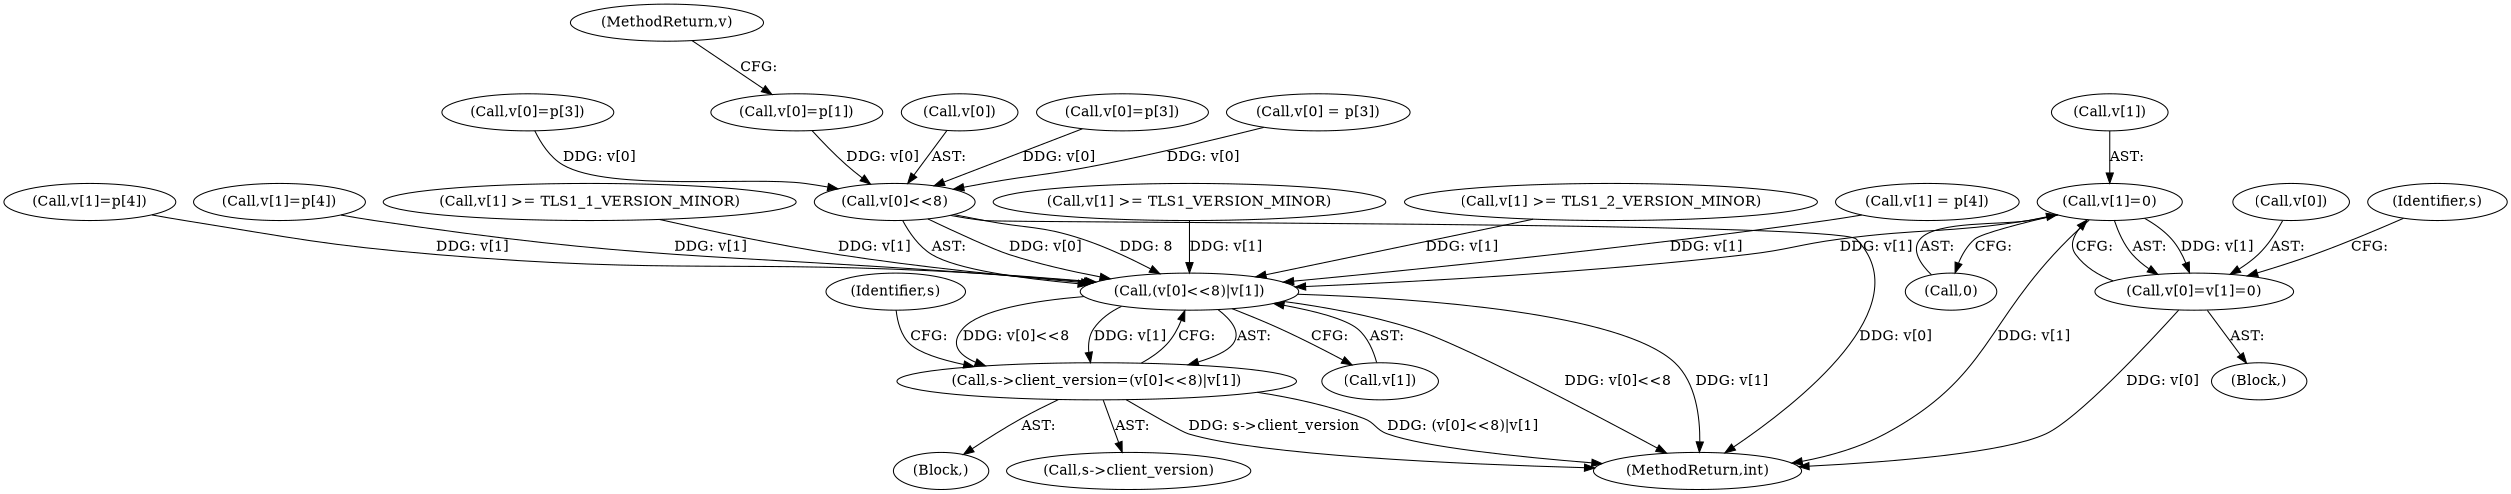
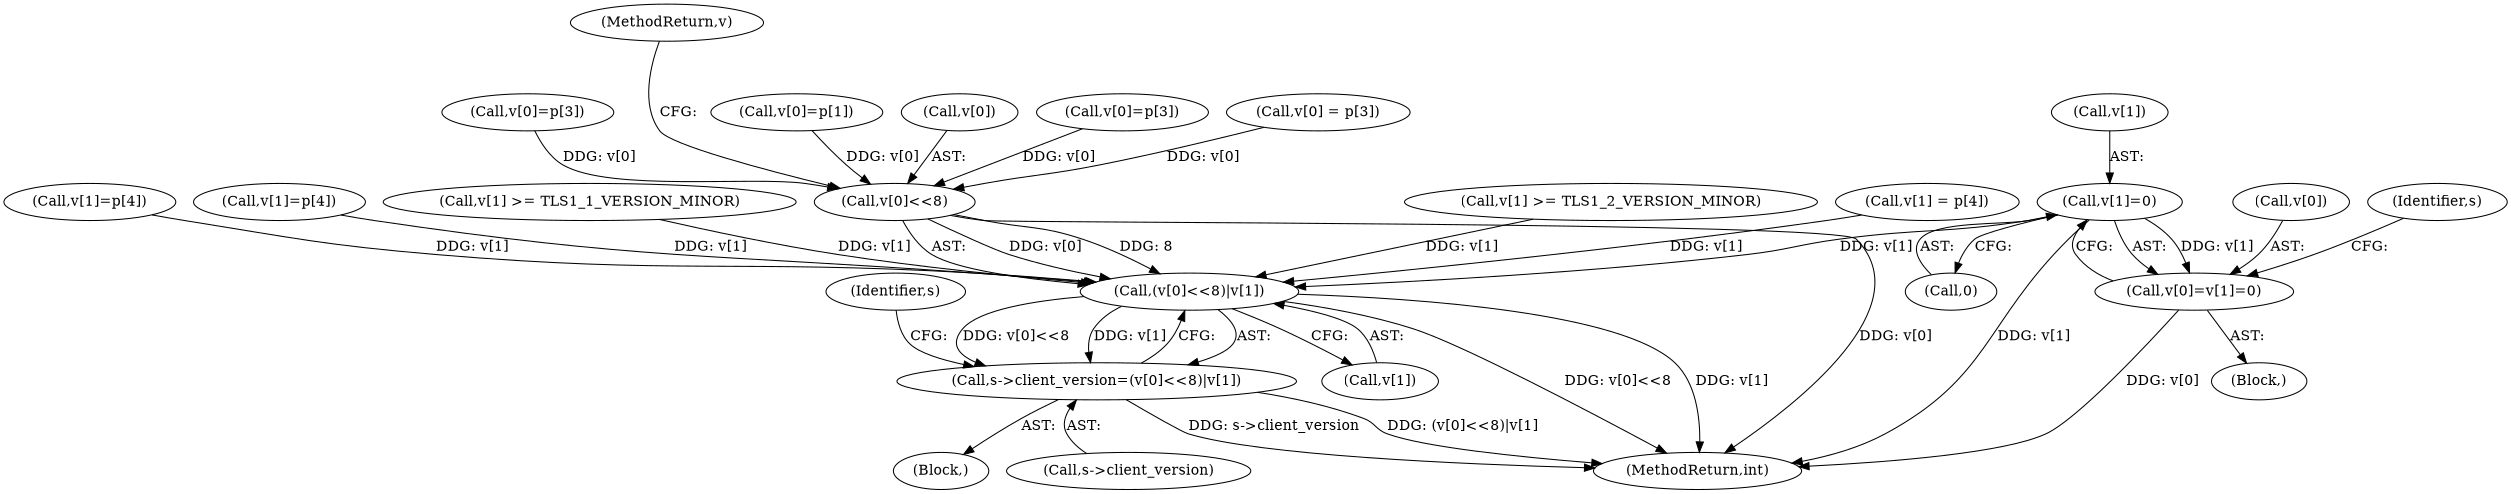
  digraph {
    n1 [label="(Call,v[1]=0)"]
    n2 [label="(Call,v[0]=v[1]=0)"]
    n3 [label="(Call,(v[0]<<8)|v[1])"]
    n4 [label="(Call,0)"]
    n5 [label="(MethodReturn,int)"]
    n6 [label="(Block,)"]
    n7 [label="(Call,s->client_version=(v[0]<<8)|v[1])"]
    n8 [label="(Call,v[1])"]
    n9 [label="(Call,v[0]<<8)"]
    n10 [label="(Block,)"]
    n11 [label="(Call,v[1]=p[4])"]
    n12 [label="(Identifier,s)"]
    n13 [label="(Call,v[0]=p[3])"]
    n14 [label="(Identifier,s)"]
-   n15 [label="(Call,v[1] >= TLS1_VERSION_MINOR)"]
    n16 [label="(Call,v[1] >= TLS1_2_VERSION_MINOR)"]
    n17 [label="(Call,s->client_version)"]
    n18 [label="(Call,v[1] = p[4])"]
    n19 [label="(MethodReturn,v)"]
    n20 [label="(Call,v[1])"]
    n21 [label="(Call,v[0])"]
    n22 [label="(Call,v[1] >= TLS1_1_VERSION_MINOR)"]
    n23 [label="(Call,v[0])"]
    n24 [label="(Call,v[0]=p[3])"]
    n25 [label="(Call,v[0]=p[1])"]
    n26 [label="(Call,v[1]=p[4])"]
    n27 [label="(Call,v[0] = p[3])"]
    n1 -> n2 [label="AST: "]
    n1 -> n2 [label="DDG: v[1]"]
    n1 -> n3 [label="DDG: v[1]"]
    n1 -> n4 [label="CFG: "]
    n1 -> n5 [label="DDG: v[1]"]
    n2 -> n1 [label="CFG: "]
    n2 -> n5 [label="DDG: v[0]"]
    n2 -> n6 [label="AST: "]
    n3 -> n5 [label="DDG: v[0]<<8"]
    n3 -> n5 [label="DDG: v[1]"]
    n3 -> n7 [label="AST: "]
    n3 -> n7 [label="DDG: v[0]<<8"]
    n3 -> n7 [label="DDG: v[1]"]
    n3 -> n8 [label="CFG: "]
    n4 -> n1 [label="AST: "]
    n7 -> n3 [label="CFG: "]
    n7 -> n5 [label="DDG: (v[0]<<8)|v[1]"]
    n7 -> n5 [label="DDG: s->client_version"]
    n7 -> n10 [label="AST: "]
    n8 -> n3 [label="AST: "]
    n9 -> n3 [label="AST: "]
    n9 -> n3 [label="DDG: v[0]"]
    n9 -> n3 [label="DDG: 8"]
    n9 -> n5 [label="DDG: v[0]"]
    n11 -> n3 [label="DDG: v[1]"]
    n12 -> n7 [label="CFG: "]
    n13 -> n9 [label="DDG: v[0]"]
    n14 -> n2 [label="CFG: "]
-   n15 -> n3 [label="DDG: v[1]"]
    n16 -> n3 [label="DDG: v[1]"]
-   n7 -> n17 [label="AST: "]
+   n17 -> n7 [label="AST: "]
    n18 -> n3 [label="DDG: v[1]"]
-   n19 -> n25 [label="CFG: "]
+   n19 -> n9 [label="CFG: "]
    n20 -> n1 [label="AST: "]
    n21 -> n2 [label="AST: "]
    n22 -> n3 [label="DDG: v[1]"]
    n23 -> n9 [label="AST: "]
    n24 -> n9 [label="DDG: v[0]"]
    n25 -> n9 [label="DDG: v[0]"]
    n26 -> n3 [label="DDG: v[1]"]
    n27 -> n9 [label="DDG: v[0]"]
  }
